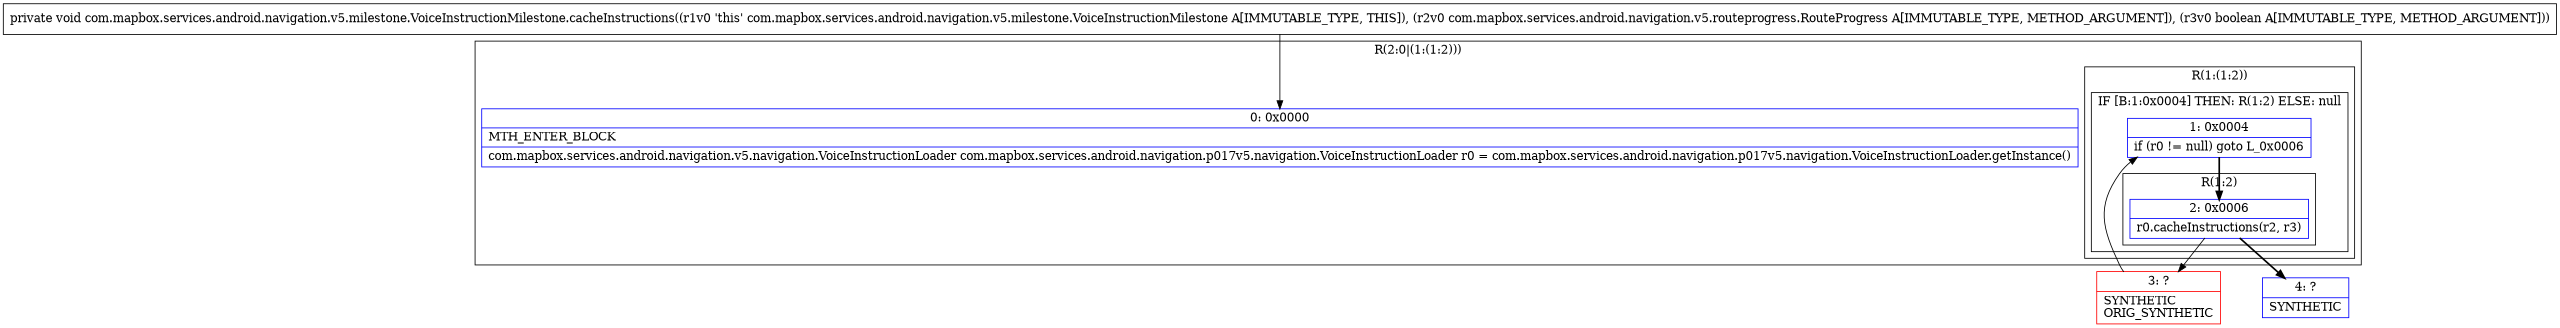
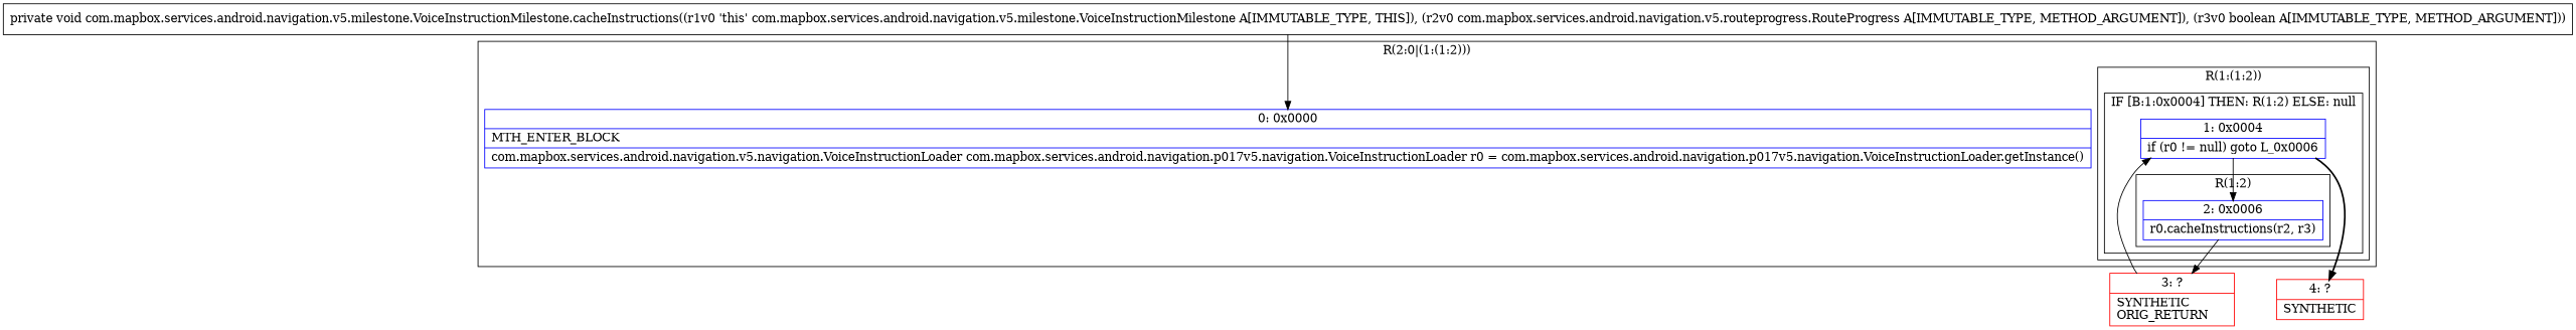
  digraph {
    node [color=blue shape=record]
    edge [style=solid]
    n1 [label="{2\:\ 0x0006|r0.cacheInstructions(r2, r3)\l}"]
    n2 [label="{1\:\ 0x0004|if (r0 != null) goto L_0x0006\l}"]
    n3 [label="{0\:\ 0x0000|MTH_ENTER_BLOCK\l|com.mapbox.services.android.navigation.v5.navigation.VoiceInstructionLoader com.mapbox.services.android.navigation.p017v5.navigation.VoiceInstructionLoader r0 = com.mapbox.services.android.navigation.p017v5.navigation.VoiceInstructionLoader.getInstance()\l}"]
-   n4 [color=red label="{3\:\ ?|SYNTHETIC\lORIG_SYNTHETIC\l}"]
-   n5 [label="{4\:\ ?|SYNTHETIC\l}"]
+   n4 [color=red label="{3\:\ ?|SYNTHETIC\lORIG_RETURN\l}"]
+   n5 [color=red label="{4\:\ ?|SYNTHETIC\l}"]
    n6 [label="{private void com.mapbox.services.android.navigation.v5.milestone.VoiceInstructionMilestone.cacheInstructions((r1v0 'this' com.mapbox.services.android.navigation.v5.milestone.VoiceInstructionMilestone A[IMMUTABLE_TYPE, THIS]), (r2v0 com.mapbox.services.android.navigation.v5.routeprogress.RouteProgress A[IMMUTABLE_TYPE, METHOD_ARGUMENT]), (r3v0 boolean A[IMMUTABLE_TYPE, METHOD_ARGUMENT])) }" color=""]
    subgraph cluster_1 {
      label="R(2:0|(1:(1:2)))"
      n3
      subgraph cluster_2 {
        label="R(1:(1:2))"
        subgraph cluster_3 {
          label="IF [B:1:0x0004] THEN: R(1:2) ELSE: null"
          n2
          subgraph cluster_4 {
            label="R(1:2)"
            n1
          }
        }
      }
    }
    n1 -> n4
-   n2 -> n1 [style=bold]
-   n1 -> n5 [style=bold]
+   n2 -> n1
+   n2 -> n5 [style=bold]
    n4 -> n2
    n6 -> n3
  }
